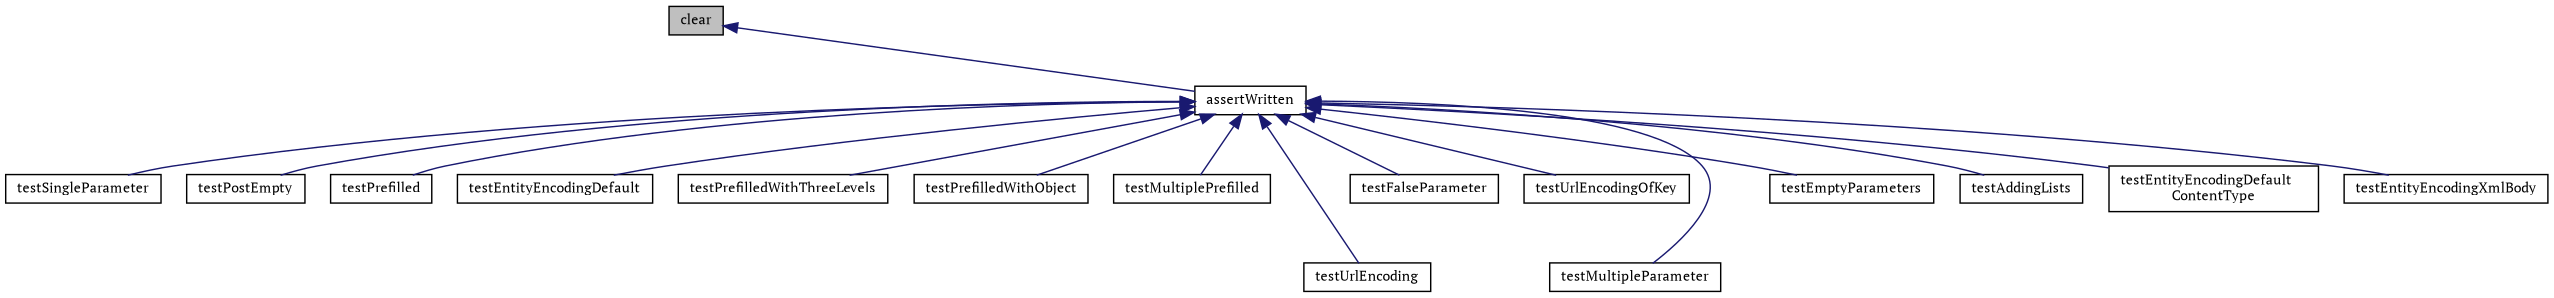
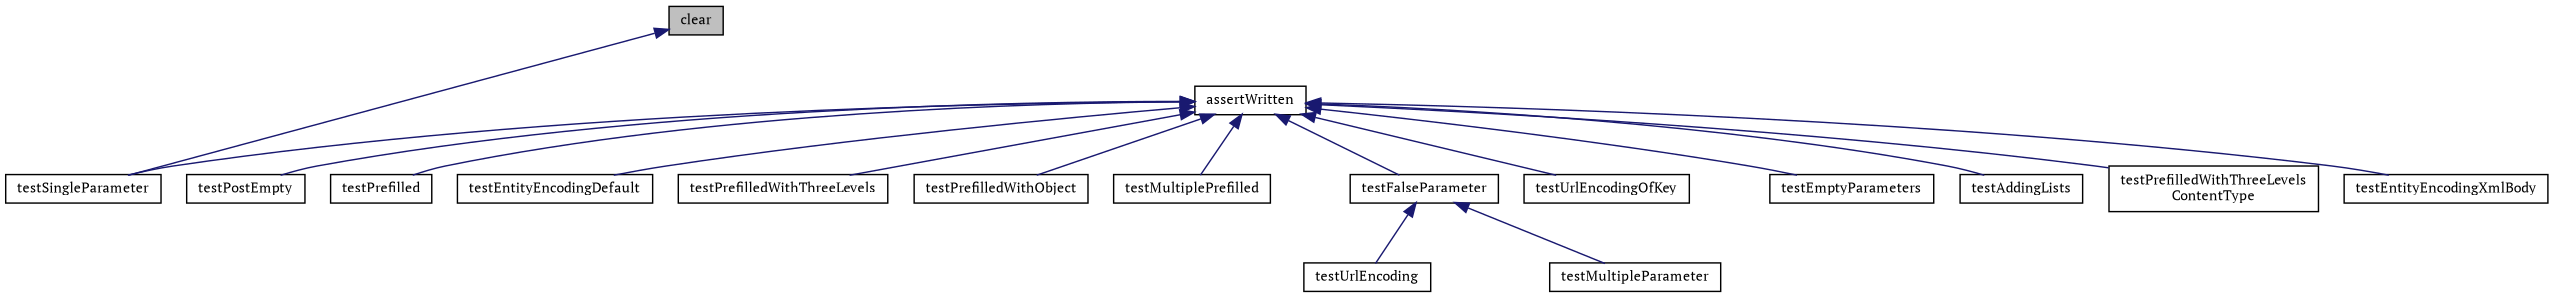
  digraph {
    fontname="PT Serif"
    rankdir=TB
    node [color=black fillcolor=white fontname="PT Serif" fontsize=10 shape=record style=filled]
    edge [color=midnightblue dir=back fontname="PT Serif" fontsize=10 labelfontname=Helvetica labelfontsize=10 style=solid]
    n1 [fillcolor=grey75 fontcolor=black height=0.2 label=clear width=0.4]
    n2 [height=0.2 label=assertWritten width=0.4]
    n3 [height=0.2 label=testPostEmpty width=0.4]
    n4 [height=0.2 label=testPrefilled width=0.4]
    n5 [height=0.2 label=testEntityEncodingDefault width=0.4]
    n6 [height=0.2 label=testPrefilledWithThreeLevels width=0.4]
    n7 [height=0.2 label=testPrefilledWithObject width=0.4]
    n8 [height=0.2 label=testMultiplePrefilled width=0.4]
    n9 [height=0.2 label=testSingleParameter width=0.4]
    n10 [height=0.2 label=testFalseParameter width=0.4]
    n11 [height=0.2 label=testUrlEncoding width=0.4]
    n12 [height=0.2 label=testUrlEncodingOfKey width=0.4]
    n13 [height=0.2 label=testMultipleParameter width=0.4]
    n14 [height=0.2 label=testEmptyParameters width=0.4]
    n15 [height=0.2 label=testAddingLists width=0.4]
-   n16 [height=0.2 label="testEntityEncodingDefault\lContentType" width=0.4]
+   n16 [height=0.2 label="testPrefilledWithThreeLevels\lContentType" width=0.4]
    n17 [height=0.2 label=testEntityEncodingXmlBody width=0.4]
-   n1 -> n2
+   n1 -> n9
    n2 -> n3
    n2 -> n4
    n2 -> n5
    n2 -> n6
    n2 -> n7
    n2 -> n8
    n2 -> n9
    n2 -> n10
-   n2 -> n11
+   n10 -> n11
    n2 -> n12
-   n2 -> n13
+   n10 -> n13
    n2 -> n14
    n2 -> n15
    n2 -> n16
    n2 -> n17
  }
